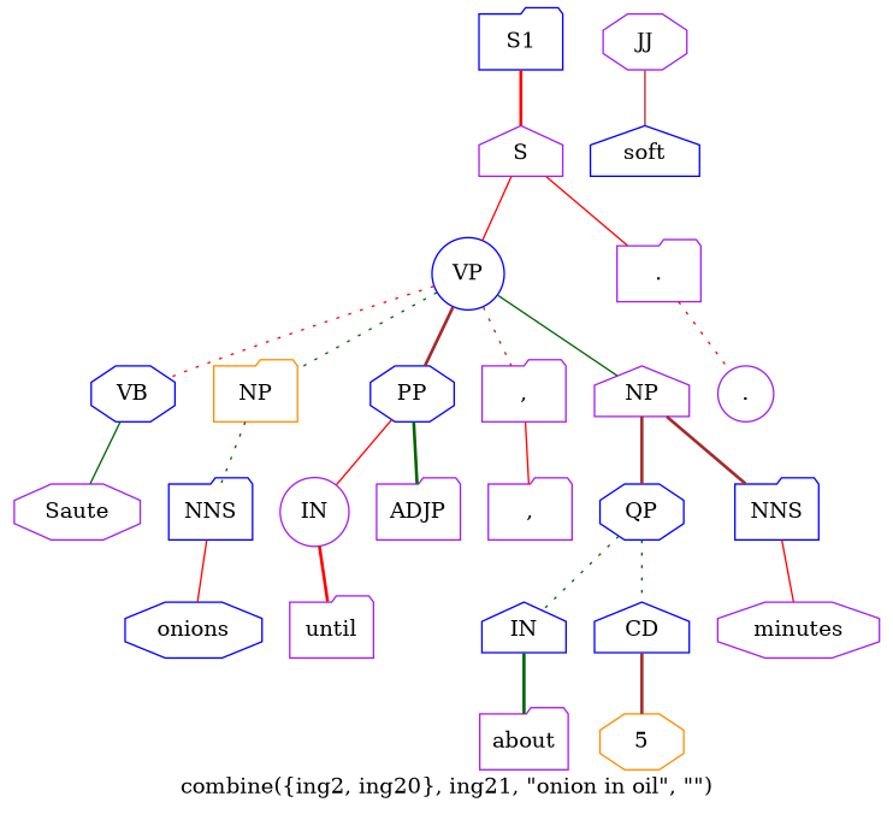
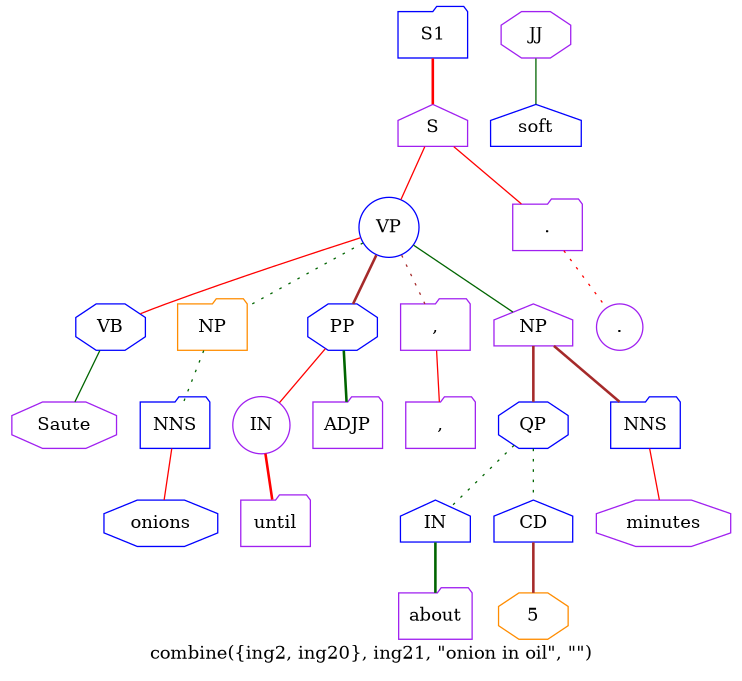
  graph {
    label="combine({ing2, ing20}, ing21, \"onion in oil\", \"\")"
    node [color=purple shape=folder]
    edge [color=red style=solid]
    n1 [color=blue label=S1]
    n2 [label=S shape=house]
    n3 [color=blue label=VP shape=circle]
    n4 [label="."]
    n5 [color=blue label=VB shape=octagon]
    n6 [color=darkorange label=NP]
    n7 [color=blue label=PP shape=octagon]
    n8 [label=","]
    n9 [label=NP shape=house]
    n10 [label="." shape=circle]
    n11 [label=Saute shape=octagon]
    n12 [color=blue label=NNS]
    n13 [label=IN shape=circle]
    n14 [label=ADJP]
    n15 [label=","]
    n16 [color=blue label=QP shape=octagon]
    n17 [color=blue label=NNS]
    n18 [color=blue label=onions shape=octagon]
    n19 [label=until]
    n20 [label=JJ shape=octagon]
    n21 [color=blue label=soft shape=house]
    n22 [color=blue label=IN shape=house]
    n23 [color=blue label=CD shape=house]
    n24 [label=minutes shape=octagon]
    n25 [label=about]
    n26 [color=darkorange label=5 shape=octagon]
    n1 -- n2 [style=bold]
    n2 -- n3
    n2 -- n4
-   n3 -- n5 [style=dotted]
+   n3 -- n5
    n3 -- n6 [color=darkgreen style=dotted]
    n3 -- n7 [color=brown style=bold]
    n3 -- n8 [color=brown style=dotted]
    n3 -- n9 [color=darkgreen]
    n4 -- n10 [style=dotted]
    n5 -- n11 [color=darkgreen]
    n6 -- n12 [color=darkgreen style=dotted]
    n7 -- n13
    n7 -- n14 [color=darkgreen style=bold]
    n8 -- n15
    n9 -- n16 [color=brown style=bold]
    n9 -- n17 [color=brown style=bold]
    n12 -- n18
    n13 -- n19 [style=bold]
    n16 -- n22 [color=darkgreen style=dotted]
    n16 -- n23 [color=darkgreen style=dotted]
    n17 -- n24
-   n20 -- n21 [color=brown]
+   n20 -- n21 [color=darkgreen]
    n22 -- n25 [color=darkgreen style=bold]
    n23 -- n26 [color=brown style=bold]
  }
